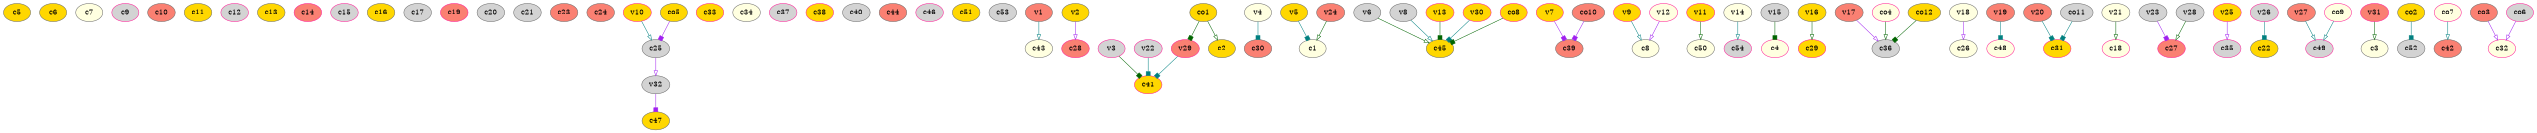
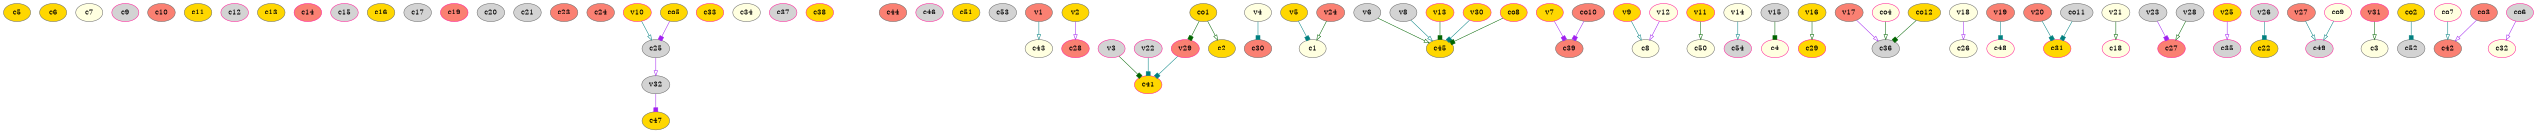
  strict digraph {
    node [color=gray40 fillcolor=gold style=filled]
    edge [arrowhead=onormal color=teal weight=1]
    c5
    c6
    c7 [fillcolor=lightyellow]
    c9 [color=deeppink fillcolor=lightgrey]
    c10 [fillcolor=salmon]
    c11
    c12 [color=deeppink fillcolor=lightgrey]
    c13
    c14 [color=deeppink fillcolor=salmon]
    c15 [color=deeppink fillcolor=lightgrey]
    c16
    c17 [fillcolor=lightgrey]
    c19 [color=deeppink fillcolor=salmon]
    c20 [fillcolor=lightgrey]
    c21 [fillcolor=lightgrey]
    c23 [fillcolor=salmon]
    c24 [fillcolor=salmon]
    c25 [fillcolor=lightgrey]
    v32 [fillcolor=lightgrey]
    c47
    c33 [color=deeppink]
    c34 [fillcolor=lightyellow]
    c37 [color=deeppink fillcolor=lightgrey]
    c38 [color=deeppink]
-   c40 [fillcolor=lightgrey]
    c44 [fillcolor=salmon]
    c46 [color=deeppink fillcolor=lightgrey]
    c51
    c53 [fillcolor=lightgrey]
    v1 [fillcolor=salmon]
    c43 [fillcolor=lightyellow]
    c28 [color=deeppink fillcolor=salmon]
    v2
    v3 [color=deeppink fillcolor=lightgrey]
    c41 [color=deeppink]
    v4 [fillcolor=lightyellow]
    c30 [fillcolor=salmon]
    c1 [fillcolor=lightyellow]
    v5
    v6 [fillcolor=lightgrey]
    c45
    v7 [color=deeppink]
    c39 [fillcolor=salmon]
    v8 [fillcolor=lightgrey]
    v9 [color=deeppink]
    c8 [fillcolor=lightyellow]
    v10 [color=deeppink]
    v11 [color=deeppink]
    c50 [fillcolor=lightyellow]
    v12 [color=deeppink fillcolor=lightyellow]
    v13 [color=deeppink]
    v14 [fillcolor=lightyellow]
    c54 [color=deeppink fillcolor=lightgrey]
    v15 [fillcolor=lightgrey]
    c4 [color=deeppink fillcolor=lightyellow]
    c29 [color=deeppink]
    v16
    v17 [fillcolor=salmon]
    c36 [fillcolor=lightgrey]
    v18 [fillcolor=lightyellow]
    c26 [fillcolor=lightyellow]
    v19 [fillcolor=salmon]
    c48 [color=deeppink fillcolor=lightyellow]
    v20 [fillcolor=salmon]
    c31 [color=deeppink]
    v21 [fillcolor=lightyellow]
    c18 [color=deeppink fillcolor=lightyellow]
    v22 [color=deeppink fillcolor=lightgrey]
    v23 [fillcolor=lightgrey]
    c27 [color=deeppink fillcolor=salmon]
    v24 [fillcolor=salmon]
    v25 [color=deeppink]
    c35 [color=deeppink fillcolor=lightgrey]
    v26 [color=deeppink fillcolor=lightgrey]
    c22
    v27 [fillcolor=salmon]
    c49 [color=deeppink fillcolor=lightgrey]
    v28 [fillcolor=lightgrey]
    v29 [color=deeppink fillcolor=salmon]
    v30 [color=deeppink]
    v31 [color=deeppink fillcolor=salmon]
    c3 [fillcolor=lightyellow]
    co1
    c2
    c52 [fillcolor=lightgrey]
    co2
    co3 [fillcolor=salmon]
    c42 [fillcolor=salmon]
    co4 [color=deeppink fillcolor=lightyellow]
    co5
    co6 [color=deeppink fillcolor=lightgrey]
    c32 [color=deeppink fillcolor=lightyellow]
    co7 [color=deeppink fillcolor=lightyellow]
    co8 [color=deeppink]
    co9 [color=deeppink fillcolor=lightyellow]
    co10 [fillcolor=salmon]
    co11 [fillcolor=lightgrey]
    co12
    c25 -> v32 [color=purple]
    v32 -> c47 [arrowhead=box color=purple]
    v1 -> c43
    v2 -> c28 [color=purple]
    v3 -> c41 [arrowhead=box color=darkgreen]
    v4 -> c30 [arrowhead=box]
    v5 -> c1 [arrowhead=box]
    v6 -> c45 [color=darkgreen]
    v7 -> c39 [arrowhead=box color=purple]
    v8 -> c45
    v9 -> c8
    v10 -> c25
    v11 -> c50 [color=darkgreen]
    v12 -> c8 [color=purple]
    v13 -> c45 [arrowhead=box color=darkgreen]
    v14 -> c54
    v15 -> c4 [arrowhead=box color=darkgreen]
    v16 -> c29 [color=darkgreen]
    v17 -> c36 [color=purple]
    v18 -> c26 [color=purple]
    v19 -> c48 [arrowhead=box]
    v20 -> c31 [arrowhead=box]
    v21 -> c18 [color=darkgreen]
    v22 -> c41 [arrowhead=box]
    v23 -> c27 [arrowhead=box color=purple]
    v24 -> c1 [color=darkgreen]
    v25 -> c35 [color=purple]
    v26 -> c22 [arrowhead=box]
    v27 -> c49
    v28 -> c27 [color=darkgreen]
    v29 -> c41 [arrowhead=box]
    v30 -> c45 [arrowhead=box]
    v31 -> c3 [color=darkgreen]
    co1 -> v29 [arrowhead=box color=darkgreen]
    co1 -> c2 [color=darkgreen]
    co2 -> c52 [arrowhead=box]
-   co3 -> c32 [color=purple]
+   co3 -> c42 [color=purple]
    co4 -> c36 [color=darkgreen]
    co5 -> c25 [arrowhead=box color=purple]
    co6 -> c32 [color=purple]
    co7 -> c42
    co8 -> c45 [arrowhead=box color=darkgreen]
    co9 -> c49
    co10 -> c39 [arrowhead=box color=purple]
    co11 -> c31 [arrowhead=box]
    co12 -> c36 [arrowhead=box color=darkgreen]
  }
